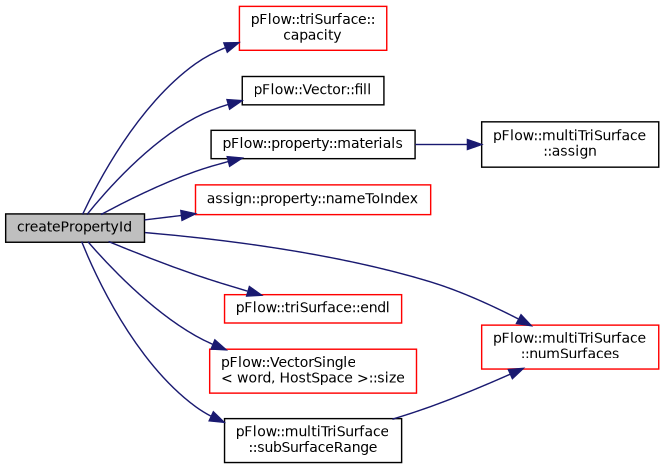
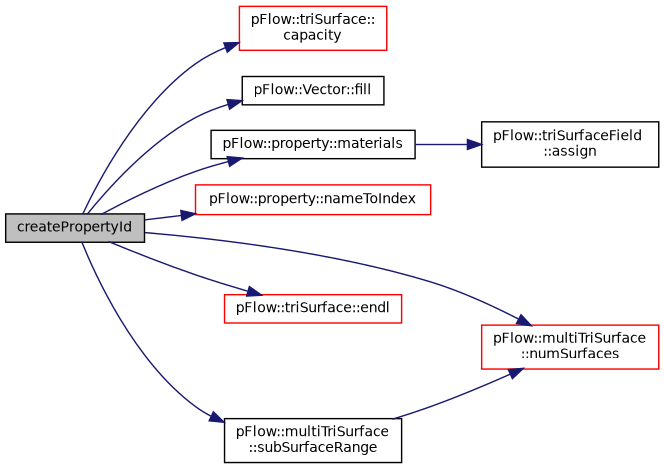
  digraph {
    rankdir=LR
    node [color=black fillcolor=white fontname=Helvetica fontsize=10 shape=record style=filled]
    edge [color=midnightblue fontname=Helvetica fontsize=10 labelfontname=Helvetica labelfontsize=10 style=solid]
    n1 [fillcolor=grey75 fontcolor=black height=0.2 label=createPropertyId width=0.4]
    n2 [color=red height=0.2 label="pFlow::triSurface::\lcapacity" width=0.4]
    n3 [height=0.2 label="pFlow::Vector::fill" width=0.4]
    n4 [height=0.2 label="pFlow::property::materials" width=0.4]
-   n5 [color=red height=0.2 label="assign::property::nameToIndex" width=0.4]
+   n5 [color=red height=0.2 label="pFlow::property::nameToIndex" width=0.4]
    n6 [color=red height=0.2 label="pFlow::multiTriSurface\l::numSurfaces" width=0.4]
    n7 [color=red height=0.2 label="pFlow::triSurface::endl" width=0.4]
-   n8 [color=red height=0.2 label="pFlow::VectorSingle\l\< word, HostSpace \>::size" width=0.4]
    n9 [height=0.2 label="pFlow::multiTriSurface\l::subSurfaceRange" width=0.4]
-   n10 [height=0.2 label="pFlow::multiTriSurface\l::assign" width=0.4]
+   n10 [height=0.2 label="pFlow::triSurfaceField\l::assign" width=0.4]
    n1 -> n2
    n1 -> n3
    n1 -> n4
    n1 -> n5
    n1 -> n6
    n1 -> n7
-   n1 -> n8
    n1 -> n9
    n4 -> n10
    n9 -> n6
  }
